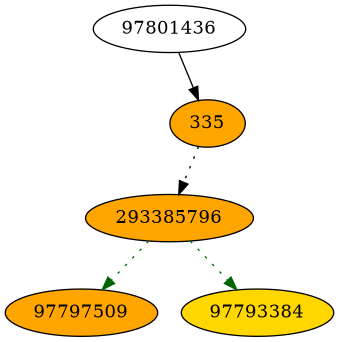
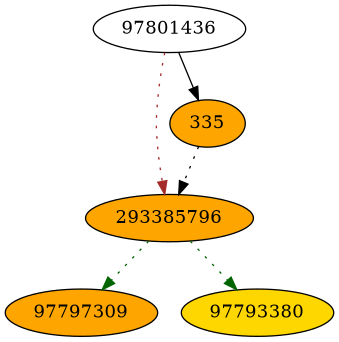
  strict digraph {
    node [fillcolor=orange style=filled]
    edge [color=darkgreen style=dotted]
    293385796
-   97797509
-   97793384 [fillcolor=gold]
+   97797509 [label=97797309]
+   97793384 [fillcolor=gold label=97793380]
    335
    97801436 [fillcolor=white]
    293385796 -> 97797509
    293385796 -> 97793384
    335 -> 293385796 [color=black]
+   97801436 -> 293385796 [color=brown]
    97801436 -> 335 [color=black style=solid]
  }
